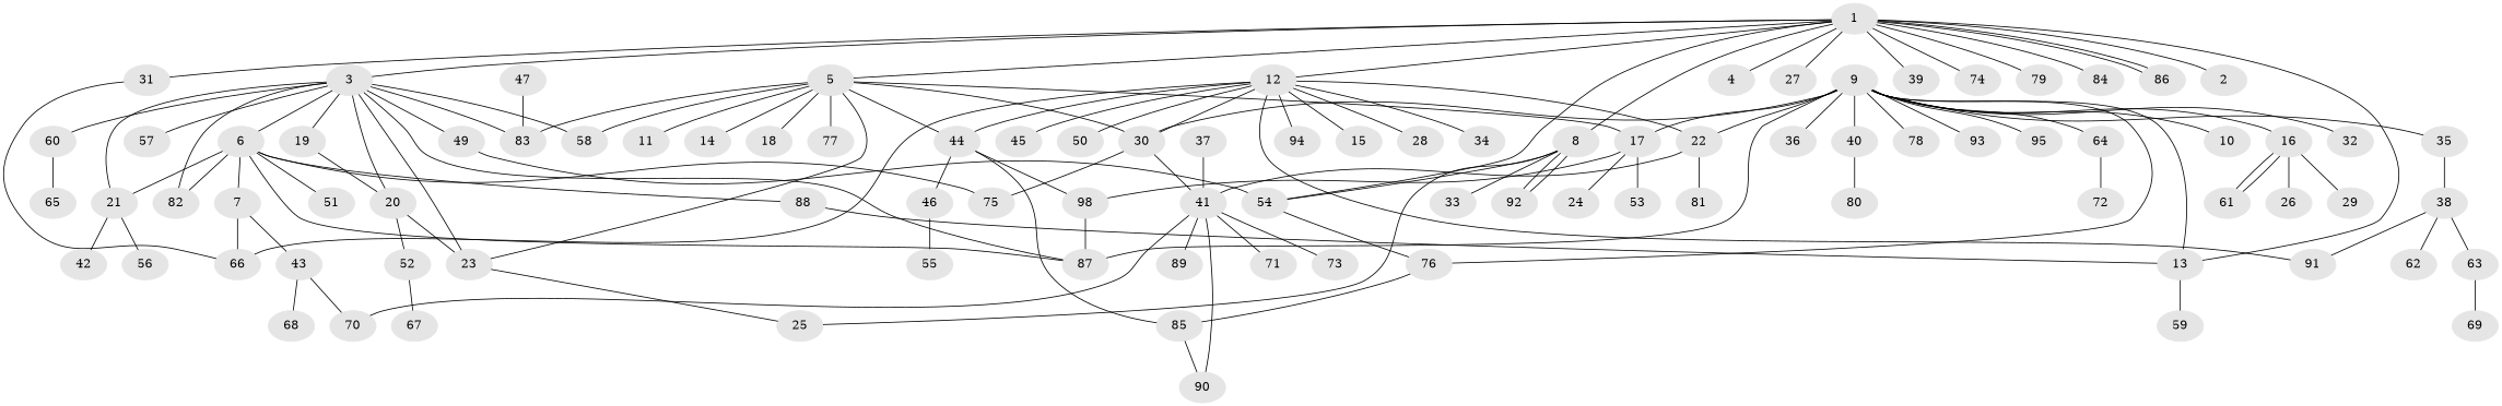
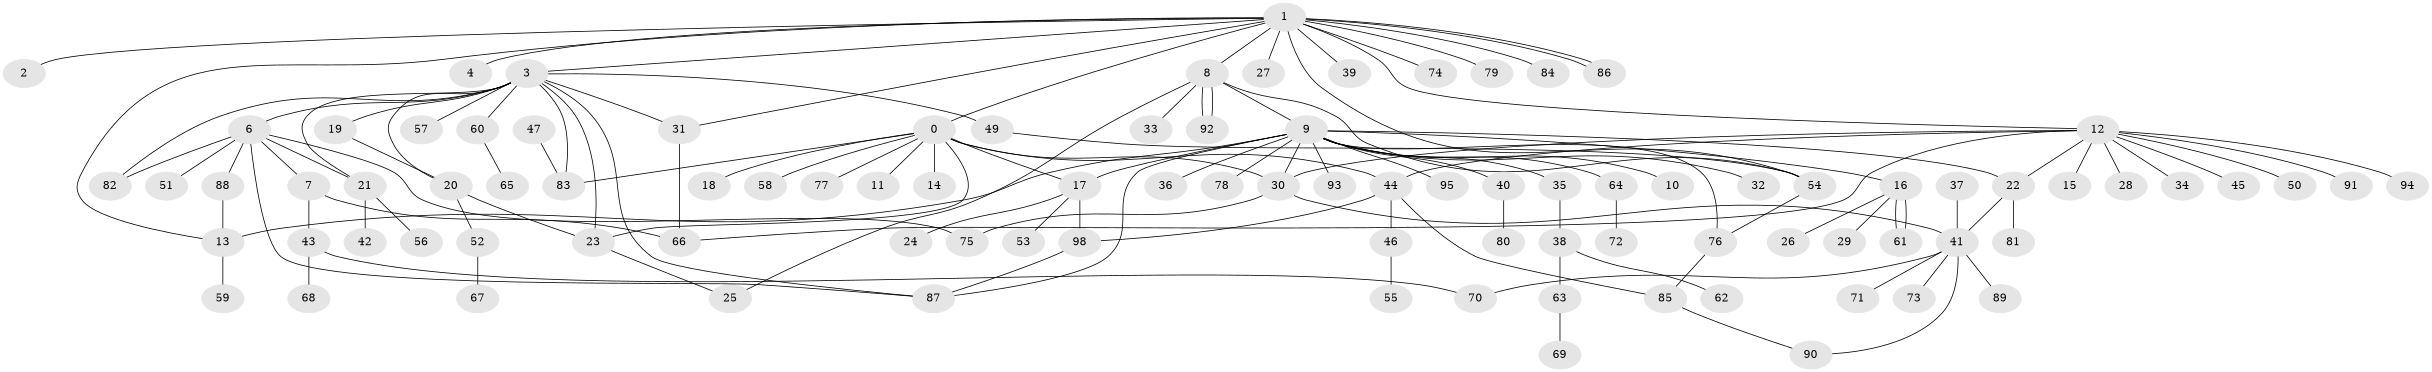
  graph {
    node [color=gray90 style=filled]
    1
    2
    3
    4
-   5
+   5 [label=0]
    8
    12
    13
    27
    31
    39
    54
    74
    79
    84
    86
    6
    19
    20
    23
    49
    57
    60
    82
    83
    87
    21
    11
    14
    17
    18
    30
    44
    58
    77
    9
    25
    33
    92
    66
    22
    15
    28
    34
    45
    50
    91
    94
    59
    76
    7
    51
    75
    88
    52
    47
    65
    24
    n59 [label=98]
    53
    41
    46
    85
    43
    42
    56
    70
    68
    10
    16
    32
    35
    36
    40
    64
    78
    93
    95
    26
    29
    61
    81
    38
    80
    72
    37
    67
    71
    73
    89
    90
    62
    63
    69
    55
    1 -- 2
    1 -- 3
    1 -- 4
    1 -- 5
    1 -- 8
    1 -- 12
    1 -- 13
    1 -- 27
    1 -- 31
    1 -- 39
    1 -- 54
    1 -- 74
    1 -- 79
    1 -- 84
    1 -- 86
    1 -- 86
-   3 -- 58
+   3 -- 31
    3 -- 6
    3 -- 19
    3 -- 20
    3 -- 23
    3 -- 49
    3 -- 57
    3 -- 60
    3 -- 82
    3 -- 83
    3 -- 87
    3 -- 21
    5 -- 23
    5 -- 83
    5 -- 11
    5 -- 14
    5 -- 17
    5 -- 18
    5 -- 30
    5 -- 44
    5 -- 58
    5 -- 77
    8 -- 54
+   8 -- 9
    8 -- 25
    8 -- 33
    8 -- 92
    8 -- 92
    12 -- 30
    12 -- 44
    12 -- 66
    12 -- 22
    12 -- 15
    12 -- 28
    12 -- 34
    12 -- 45
    12 -- 50
    12 -- 91
    12 -- 94
    13 -- 59
    31 -- 66
    54 -- 76
    6 -- 82
    6 -- 87
    6 -- 21
    6 -- 7
    6 -- 51
    6 -- 75
    6 -- 88
    19 -- 20
    20 -- 23
    20 -- 52
    23 -- 25
    49 -- 54
    60 -- 65
    21 -- 42
    21 -- 56
    17 -- 24
    17 -- n59
    17 -- 53
    30 -- 75
    30 -- 41
    44 -- n59
    44 -- 46
    44 -- 85
    9 -- 13
    9 -- 87
    9 -- 17
    9 -- 30
    9 -- 22
    9 -- 76
    9 -- 10
    9 -- 16
    9 -- 32
    9 -- 35
    9 -- 36
    9 -- 40
    9 -- 64
    9 -- 78
    9 -- 93
    9 -- 95
    22 -- 41
    22 -- 81
    76 -- 85
    7 -- 66
    7 -- 43
    88 -- 13
    52 -- 67
    47 -- 83
    n59 -- 87
    41 -- 70
    41 -- 71
    41 -- 73
    41 -- 89
    41 -- 90
    46 -- 55
    85 -- 90
    43 -- 70
    43 -- 68
    16 -- 26
    16 -- 29
    16 -- 61
    16 -- 61
    35 -- 38
    40 -- 80
    64 -- 72
-   38 -- 91
    38 -- 62
    38 -- 63
    37 -- 41
    63 -- 69
  }
